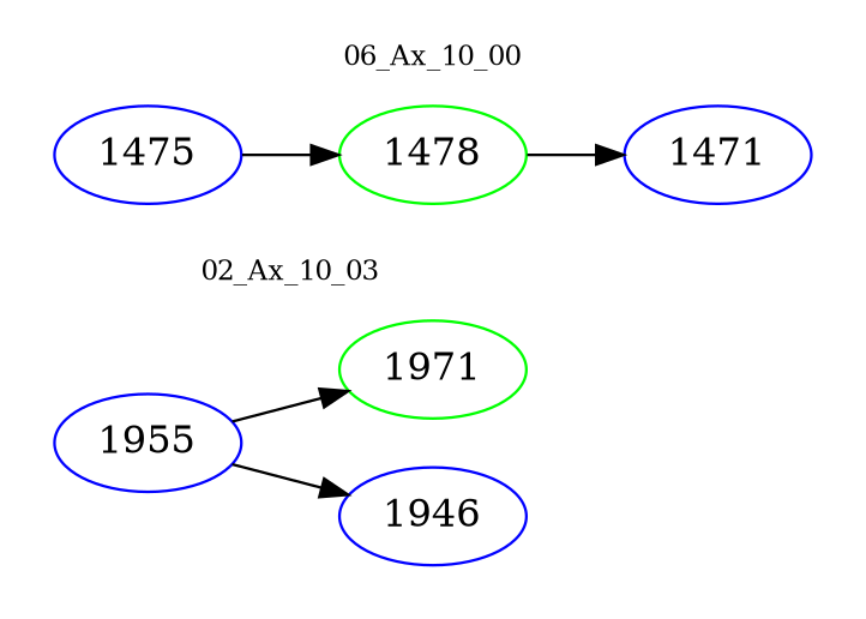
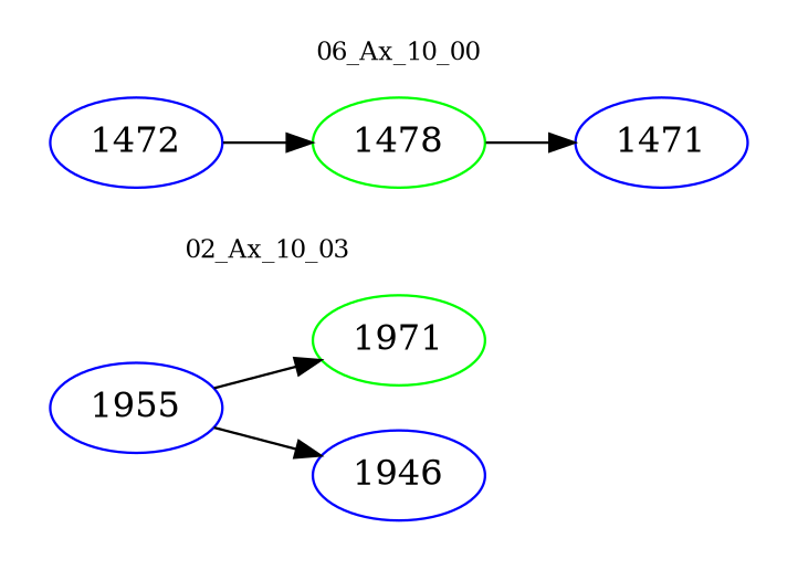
  digraph {
    rankdir=LR
    node [color=blue]
    edge [color=black]
    n1 [label=1955]
    n2 [label=1946]
    n3 [color=green label=1971]
-   n4 [label=1475]
+   n4 [label=1472]
    n5 [label=1471]
    n6 [color=green label=1478]
    subgraph cluster_1 {
      color=white
      fontsize=10
      label="02_Ax_10_03"
      n1
      n2
      n3
    }
    subgraph cluster_2 {
      color=white
      fontsize=10
      label="06_Ax_10_00"
      n4
      n5
      n6
    }
    n1 -> n2
    n1 -> n3
    n4 -> n6
    n6 -> n5
  }
